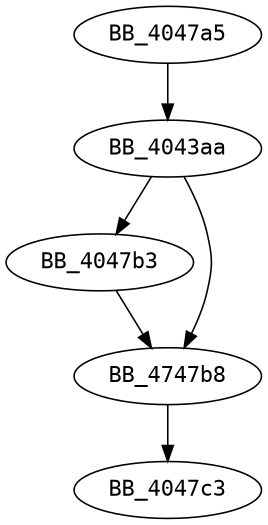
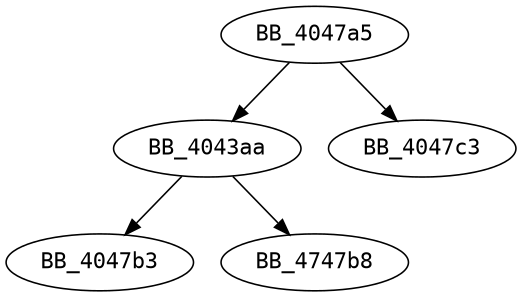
  digraph {
    fontname="DejaVu Sans Mono"
    node [fontname="DejaVu Sans Mono"]
    edge [fontname="DejaVu Sans Mono"]
    n1 [label=BB_4043aa]
    BB_4047a5
    BB_4047b3
    n4 [label=BB_4747b8]
    BB_4047c3
    n1 -> BB_4047b3
    n1 -> n4
    BB_4047a5 -> n1
-   BB_4047b3 -> n4
-   n4 -> BB_4047c3
+   BB_4047a5 -> BB_4047c3
  }
